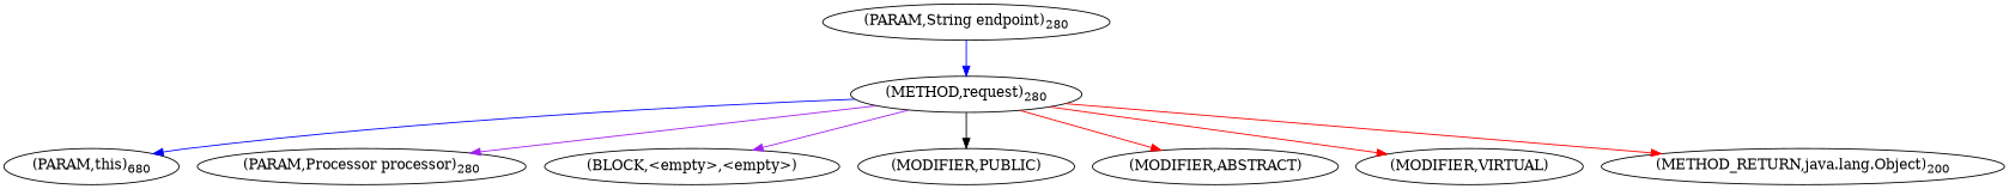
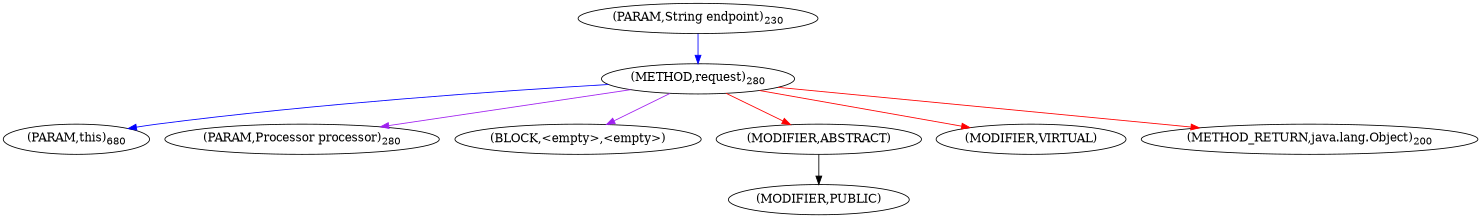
  digraph {
    edge [color=red]
    n1 [label=<(METHOD,request)<SUB>280</SUB>>]
    n2 [label=<(PARAM,this)<SUB>680</SUB>>]
    n3 [label=<(PARAM,Processor processor)<SUB>280</SUB>>]
    n4 [label=<(BLOCK,&lt;empty&gt;,&lt;empty&gt;)>]
    n5 [label=<(MODIFIER,PUBLIC)>]
    n6 [label=<(MODIFIER,ABSTRACT)>]
    n7 [label=<(MODIFIER,VIRTUAL)>]
    n8 [label=<(METHOD_RETURN,java.lang.Object)<SUB>200</SUB>>]
-   n9 [label=<(PARAM,String endpoint)<SUB>280</SUB>>]
+   n9 [label=<(PARAM,String endpoint)<SUB>230</SUB>>]
    n1 -> n2 [color=blue]
    n1 -> n3 [color=purple]
    n1 -> n4 [color=purple]
-   n1 -> n5 [color=black]
+   n6 -> n5 [color=black]
    n1 -> n6
    n1 -> n7
    n1 -> n8
    n9 -> n1 [color=blue]
  }
